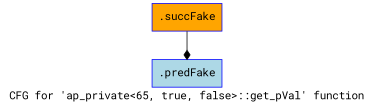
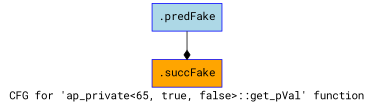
  digraph {
    label="CFG for 'ap_private\<65, true, false\>::get_pVal' function"
    fontname="Roboto Mono"
    node [shape=record style=filled color=blue fontname="Roboto Mono"]
    n1 [label="{.predFake}" fillcolor=lightblue]
    n2 [filename="/mnt/xilinx/Vitis_HLS/2021.2/include/etc/ap_private.h" label="{.succFake}" linenumber=3301 fillcolor=orange]
-   n2 -> n1 [execusionnum=4 filename="/mnt/xilinx/Vitis_HLS/2021.2/include/etc/ap_private.h" arrowhead=diamond fontname="Roboto Mono"]
+   n1 -> n2 [execusionnum=4 filename="/mnt/xilinx/Vitis_HLS/2021.2/include/etc/ap_private.h" arrowhead=diamond fontname="Roboto Mono"]
  }
